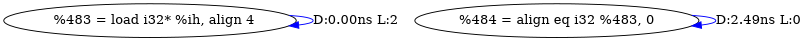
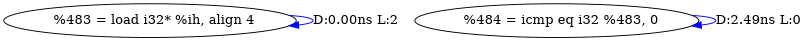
  digraph {
    edge [color=blue]
    n1 [label="  %483 = load i32* %ih, align 4"]
-   n2 [label="%484 = align eq i32 %483, 0"]
+   n2 [label="  %484 = icmp eq i32 %483, 0"]
    n1 -> n1 [label="D:0.00ns L:2"]
    n2 -> n2 [label="D:2.49ns L:0"]
  }
